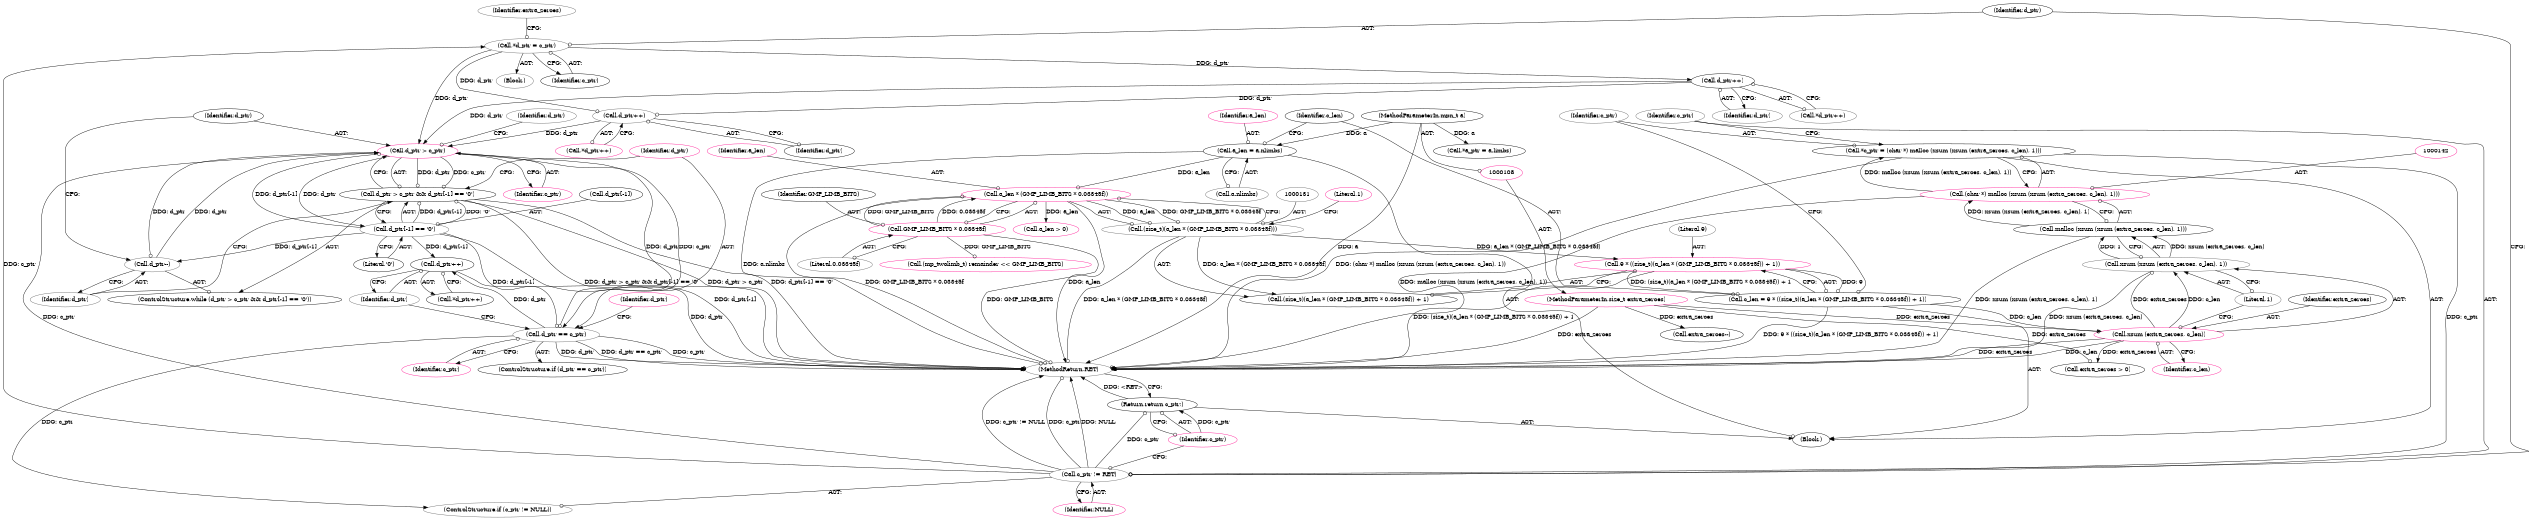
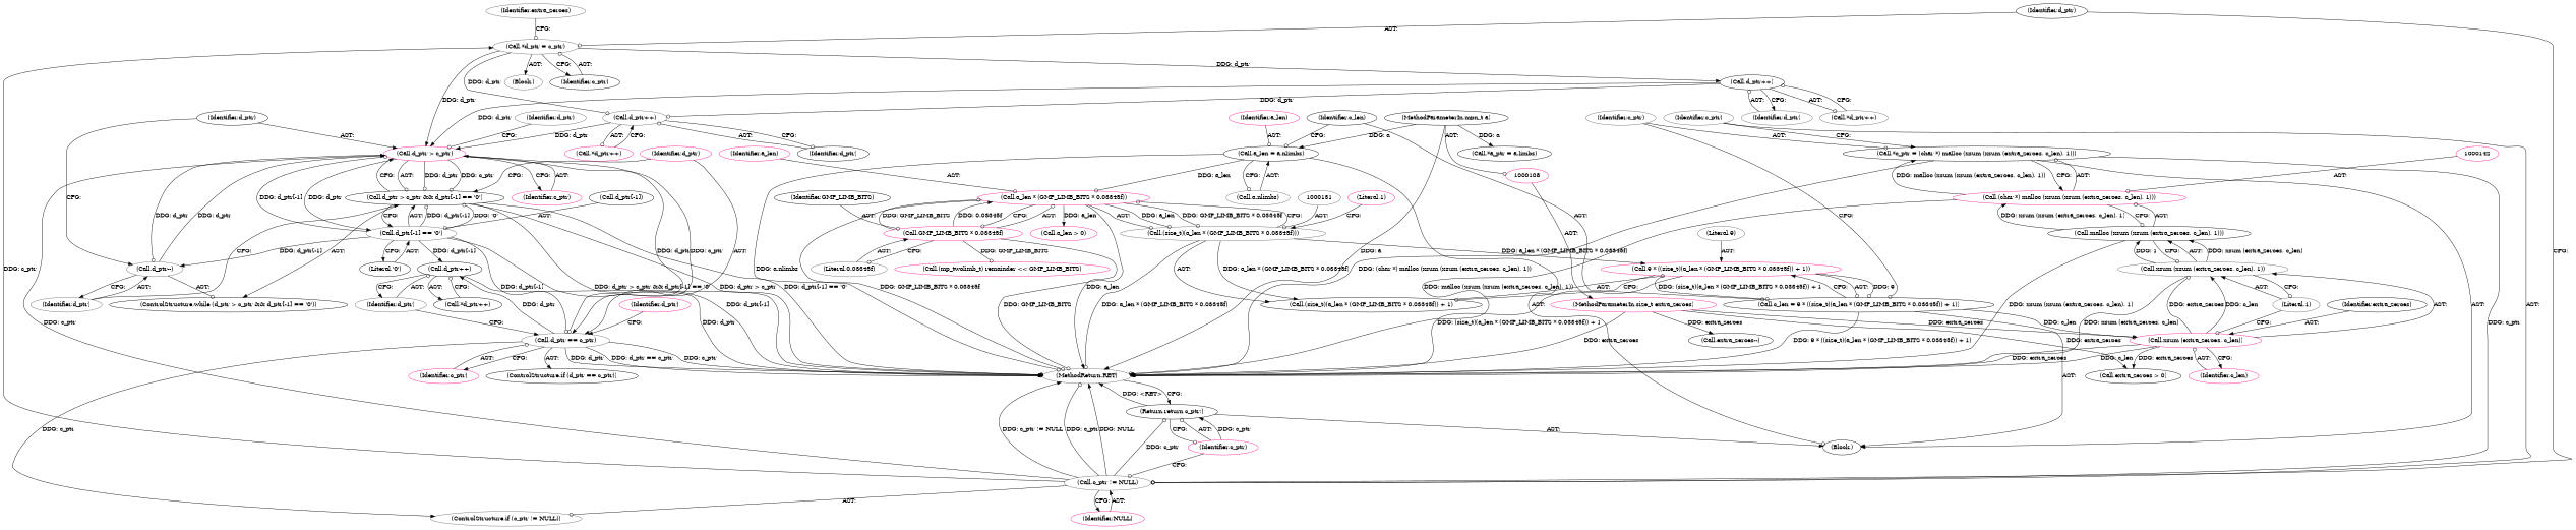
  digraph {
    node [color=black]
    edge [arrowhead=normal]
    n1 [color=gray40 label="(Call,*d_ptr = c_ptr)"]
    n2 [label="(Call,d_ptr++)"]
    n3 [color=gray40 label="(Call,d_ptr++)"]
    n4 [color=deeppink label="(Call,d_ptr > c_ptr)"]
    n5 [color=gray40 label="(Block,)"]
    n6 [label="(Identifier,c_ptr)"]
    n7 [color=gray40 label="(Call,*d_ptr++)"]
    n8 [color=gray40 label="(Identifier,d_ptr)"]
    n9 [color=deeppink label="(Call,*d_ptr++)"]
    n10 [label="(Identifier,d_ptr)"]
    n11 [label="(Call,d_ptr > c_ptr && d_ptr[-1] == '0')"]
    n12 [color=gray40 label="(Call,d_ptr[-1] == '0')"]
    n13 [color=gray40 label="(Call,d_ptr--)"]
    n14 [color=gray40 label="(Call,d_ptr == c_ptr)"]
    n15 [color=deeppink label="(Identifier,c_ptr)"]
-   n16 [color=gray40 label="(Call,c_ptr != RET)"]
+   n16 [color=gray40 label="(Call,c_ptr != NULL)"]
    n17 [label="(Return,return c_ptr;)"]
    n18 [color=gray40 label="(MethodReturn,RET)"]
    n19 [color=gray40 label="(ControlStructure,if (c_ptr != NULL))"]
    n20 [color=deeppink label="(Identifier,NULL)"]
    n21 [label="(Block,)"]
    n22 [color=deeppink label="(Identifier,c_ptr)"]
    n23 [label="(Call,*c_ptr = (char *) malloc (xsum (xsum (extra_zeroes, c_len), 1)))"]
    n24 [color=deeppink label="(Call,(char *) malloc (xsum (xsum (extra_zeroes, c_len), 1)))"]
    n25 [label="(Call,malloc (xsum (xsum (extra_zeroes, c_len), 1)))"]
    n26 [color=gray40 label="(Call,xsum (xsum (extra_zeroes, c_len), 1))"]
    n27 [color=gray40 label="(Literal,1)"]
    n28 [color=deeppink label="(Call,xsum (extra_zeroes, c_len))"]
    n29 [label="(Call,extra_zeroes > 0)"]
    n30 [color=deeppink label="(Identifier,c_len)"]
    n31 [color=deeppink label="(MethodParameterIn,size_t extra_zeroes)"]
    n32 [label="(Call,extra_zeroes--)"]
    1000108 [color=deeppink]
    n34 [label="(Call,c_len = 9 * ((size_t)(a_len * (GMP_LIMB_BITS * 0.03345f)) + 1))"]
    n35 [color=deeppink label="(Call,9 * ((size_t)(a_len * (GMP_LIMB_BITS * 0.03345f)) + 1))"]
    n36 [label="(Call,(size_t)(a_len * (GMP_LIMB_BITS * 0.03345f)) + 1)"]
    n37 [color=gray40 label="(Call,(size_t)(a_len * (GMP_LIMB_BITS * 0.03345f)))"]
    n38 [color=deeppink label="(Call,a_len * (GMP_LIMB_BITS * 0.03345f))"]
    n39 [color=deeppink label="(Call,GMP_LIMB_BITS * 0.03345f)"]
    n40 [color=deeppink label="(Call,a_len > 0)"]
    n41 [color=deeppink label="(Call,(mp_twolimb_t) remainder << GMP_LIMB_BITS)"]
    n42 [color=gray40 label="(Literal,0.03345f)"]
    n43 [label="(Call,a_len = a.nlimbs)"]
    n44 [color=gray40 label="(Call,a.nlimbs)"]
    n45 [label="(MethodParameterIn,mpn_t a)"]
    n46 [label="(Call,*a_ptr = a.limbs)"]
    n47 [label="(ControlStructure,while (d_ptr > c_ptr && d_ptr[-1] == '0'))"]
    n48 [label="(Call,d_ptr++)"]
    n49 [label="(Literal,'0')"]
    n50 [color=gray40 label="(Identifier,d_ptr)"]
    n51 [color=deeppink label="(Identifier,c_ptr)"]
    n52 [label="(ControlStructure,if (d_ptr == c_ptr))"]
    n53 [label="(Call,*d_ptr++)"]
    n54 [color=gray40 label="(Identifier,d_ptr)"]
    n55 [color=gray40 label="(Literal,9)"]
    n56 [label="(Identifier,GMP_LIMB_BITS)"]
    n57 [color=deeppink label="(Identifier,a_len)"]
    n58 [color=gray40 label="(Identifier,c_ptr)"]
    n59 [color=gray40 label="(Identifier,d_ptr)"]
    n60 [color=deeppink label="(Identifier,d_ptr)"]
    n61 [color=gray40 label="(Identifier,c_ptr)"]
    n62 [color=deeppink label="(Identifier,d_ptr)"]
    n63 [color=gray40 label="(Identifier,extra_zeroes)"]
    n64 [color=deeppink label="(Literal,1)"]
    n65 [label="(Call,d_ptr[-1])"]
    n66 [label="(Identifier,extra_zeroes)"]
    n67 [label="(Identifier,d_ptr)"]
    n68 [label="(Identifier,d_ptr)"]
    n69 [color=deeppink label="(Identifier,a_len)"]
    n70 [label="(Identifier,c_len)"]
    1000142 [color=deeppink]
    1000131 [color=gray40]
    n1 -> n2 [label="DDG: d_ptr"]
    n1 -> n3 [arrowhead=odot label="DDG: d_ptr"]
    n1 -> n4 [label="DDG: d_ptr"]
    n1 -> n5 [label="AST: "]
    n1 -> n6 [label="CFG: "]
    n2 -> n3 [arrowhead=odot label="DDG: d_ptr"]
    n2 -> n4 [label="DDG: d_ptr"]
    n2 -> n7 [arrowhead=odot label="AST: "]
    n2 -> n8 [label="CFG: "]
    n3 -> n4 [label="DDG: d_ptr"]
    n3 -> n9 [arrowhead=odot label="AST: "]
    n3 -> n10 [arrowhead=odot label="CFG: "]
    n4 -> n11 [arrowhead=odot label="AST: "]
    n4 -> n11 [arrowhead=odot label="DDG: d_ptr"]
    n4 -> n11 [arrowhead=odot label="DDG: c_ptr"]
    n4 -> n12 [label="DDG: d_ptr"]
    n4 -> n13 [arrowhead=odot label="DDG: d_ptr"]
    n4 -> n14 [arrowhead=odot label="DDG: d_ptr"]
    n4 -> n14 [label="DDG: c_ptr"]
    n4 -> n15 [label="CFG: "]
    n6 -> n1 [arrowhead=odot label="AST: "]
    n7 -> n2 [arrowhead=odot label="CFG: "]
    n8 -> n2 [arrowhead=odot label="AST: "]
    n9 -> n3 [label="CFG: "]
    n10 -> n3 [arrowhead=odot label="AST: "]
    n11 -> n4 [label="CFG: "]
    n11 -> n12 [label="CFG: "]
    n11 -> n18 [label="DDG: d_ptr > c_ptr && d_ptr[-1] == '0'"]
    n11 -> n18 [arrowhead=odot label="DDG: d_ptr > c_ptr"]
    n11 -> n18 [arrowhead=odot label="DDG: d_ptr[-1] == '0'"]
    n11 -> n47 [label="AST: "]
    n12 -> n4 [arrowhead=odot label="DDG: d_ptr[-1]"]
    n12 -> n11 [label="AST: "]
    n12 -> n11 [arrowhead=odot label="DDG: d_ptr[-1]"]
    n12 -> n11 [arrowhead=odot label="DDG: '0'"]
    n12 -> n13 [label="DDG: d_ptr[-1]"]
    n12 -> n14 [arrowhead=odot label="DDG: d_ptr[-1]"]
    n12 -> n18 [label="DDG: d_ptr[-1]"]
    n12 -> n48 [label="DDG: d_ptr[-1]"]
    n12 -> n49 [label="CFG: "]
    n13 -> n4 [label="DDG: d_ptr"]
    n13 -> n47 [arrowhead=odot label="AST: "]
    n13 -> n50 [label="CFG: "]
    n14 -> n18 [arrowhead=odot label="DDG: c_ptr"]
    n14 -> n18 [arrowhead=odot label="DDG: d_ptr"]
    n14 -> n18 [label="DDG: d_ptr == c_ptr"]
    n14 -> n19 [label="DDG: c_ptr"]
    n14 -> n48 [label="DDG: d_ptr"]
    n14 -> n51 [label="CFG: "]
    n14 -> n52 [label="AST: "]
    n15 -> n4 [label="AST: "]
    n16 -> n1 [label="DDG: c_ptr"]
    n16 -> n4 [label="DDG: c_ptr"]
    n16 -> n17 [arrowhead=odot label="DDG: c_ptr"]
    n16 -> n18 [arrowhead=odot label="DDG: c_ptr"]
    n16 -> n18 [label="DDG: NULL"]
    n16 -> n18 [label="DDG: c_ptr != NULL"]
    n16 -> n19 [arrowhead=odot label="AST: "]
    n16 -> n20 [label="CFG: "]
    n17 -> n18 [label="DDG: <RET>"]
    n17 -> n21 [label="AST: "]
    n17 -> n22 [arrowhead=odot label="CFG: "]
    n18 -> n17 [label="CFG: "]
    n20 -> n16 [label="AST: "]
    n22 -> n16 [arrowhead=odot label="CFG: "]
    n22 -> n17 [arrowhead=odot label="AST: "]
    n22 -> n17 [label="DDG: c_ptr"]
    n23 -> n16 [arrowhead=odot label="DDG: c_ptr"]
    n23 -> n18 [label="DDG: (char *) malloc (xsum (xsum (extra_zeroes, c_len), 1))"]
    n23 -> n21 [label="AST: "]
    n23 -> n24 [label="CFG: "]
    n24 -> n18 [arrowhead=odot label="DDG: malloc (xsum (xsum (extra_zeroes, c_len), 1))"]
    n24 -> n23 [arrowhead=odot label="AST: "]
    n24 -> n23 [label="DDG: malloc (xsum (xsum (extra_zeroes, c_len), 1))"]
    n24 -> n25 [arrowhead=odot label="CFG: "]
    n25 -> n18 [label="DDG: xsum (xsum (extra_zeroes, c_len), 1)"]
    n25 -> n24 [arrowhead=odot label="AST: "]
    n25 -> n24 [label="DDG: xsum (xsum (extra_zeroes, c_len), 1)"]
    n25 -> n26 [arrowhead=odot label="CFG: "]
    n26 -> n18 [label="DDG: xsum (extra_zeroes, c_len)"]
    n26 -> n25 [label="AST: "]
    n26 -> n25 [label="DDG: xsum (extra_zeroes, c_len)"]
    n26 -> n25 [label="DDG: 1"]
    n26 -> n27 [arrowhead=odot label="CFG: "]
    n27 -> n26 [label="AST: "]
    n27 -> n28 [arrowhead=odot label="CFG: "]
    n28 -> n18 [label="DDG: extra_zeroes"]
    n28 -> n18 [arrowhead=odot label="DDG: c_len"]
    n28 -> n26 [label="AST: "]
    n28 -> n26 [arrowhead=odot label="DDG: extra_zeroes"]
    n28 -> n26 [label="DDG: c_len"]
    n28 -> n29 [label="DDG: extra_zeroes"]
    n28 -> n30 [label="CFG: "]
    n30 -> n28 [arrowhead=odot label="AST: "]
    n31 -> n18 [arrowhead=odot label="DDG: extra_zeroes"]
    n31 -> n28 [label="DDG: extra_zeroes"]
-   n31 -> n29 [arrowhead=odot label="DDG: extra_zeroes"]
+   n31 -> n29 [label="DDG: extra_zeroes"]
    n31 -> n32 [label="DDG: extra_zeroes"]
    1000108 -> n31 [label="AST: "]
    n34 -> n18 [label="DDG: 9 * ((size_t)(a_len * (GMP_LIMB_BITS * 0.03345f)) + 1)"]
    n34 -> n21 [label="AST: "]
    n34 -> n28 [arrowhead=odot label="DDG: c_len"]
    n34 -> n35 [label="CFG: "]
    n35 -> n18 [label="DDG: (size_t)(a_len * (GMP_LIMB_BITS * 0.03345f)) + 1"]
    n35 -> n34 [arrowhead=odot label="AST: "]
    n35 -> n34 [arrowhead=odot label="DDG: 9"]
    n35 -> n34 [arrowhead=odot label="DDG: (size_t)(a_len * (GMP_LIMB_BITS * 0.03345f)) + 1"]
    n35 -> n36 [arrowhead=odot label="CFG: "]
    n36 -> n35 [arrowhead=odot label="AST: "]
    n37 -> n18 [arrowhead=odot label="DDG: a_len * (GMP_LIMB_BITS * 0.03345f)"]
    n37 -> n35 [label="DDG: a_len * (GMP_LIMB_BITS * 0.03345f)"]
    n37 -> n36 [label="AST: "]
    n37 -> n36 [label="DDG: a_len * (GMP_LIMB_BITS * 0.03345f)"]
    n37 -> n38 [arrowhead=odot label="CFG: "]
    n38 -> n18 [label="DDG: a_len"]
    n38 -> n18 [arrowhead=odot label="DDG: GMP_LIMB_BITS * 0.03345f"]
    n38 -> n37 [arrowhead=odot label="AST: "]
    n38 -> n37 [arrowhead=odot label="DDG: a_len"]
    n38 -> n37 [arrowhead=odot label="DDG: GMP_LIMB_BITS * 0.03345f"]
    n38 -> n39 [arrowhead=odot label="CFG: "]
    n38 -> n40 [label="DDG: a_len"]
    n39 -> n18 [arrowhead=odot label="DDG: GMP_LIMB_BITS"]
    n39 -> n38 [arrowhead=odot label="AST: "]
    n39 -> n38 [arrowhead=odot label="DDG: GMP_LIMB_BITS"]
    n39 -> n38 [label="DDG: 0.03345f"]
    n39 -> n41 [arrowhead=odot label="DDG: GMP_LIMB_BITS"]
    n39 -> n42 [arrowhead=odot label="CFG: "]
    n42 -> n39 [label="AST: "]
    n43 -> n18 [arrowhead=odot label="DDG: a.nlimbs"]
    n43 -> n21 [arrowhead=odot label="AST: "]
    n43 -> n38 [arrowhead=odot label="DDG: a_len"]
    n43 -> n44 [arrowhead=odot label="CFG: "]
    n44 -> n43 [label="AST: "]
    n45 -> n18 [label="DDG: a"]
    n45 -> 1000108 [arrowhead=odot label="AST: "]
    n45 -> n43 [label="DDG: a"]
    n45 -> n46 [label="DDG: a"]
    n48 -> n18 [arrowhead=odot label="DDG: d_ptr"]
    n48 -> n53 [label="AST: "]
    n48 -> n54 [label="CFG: "]
    n49 -> n12 [label="AST: "]
    n50 -> n11 [label="CFG: "]
    n50 -> n13 [label="AST: "]
    n51 -> n14 [arrowhead=odot label="AST: "]
    n53 -> n48 [arrowhead=odot label="CFG: "]
    n54 -> n14 [label="CFG: "]
    n54 -> n48 [arrowhead=odot label="AST: "]
    n55 -> n35 [label="AST: "]
    n56 -> n39 [arrowhead=odot label="AST: "]
    n57 -> n43 [arrowhead=odot label="AST: "]
    n58 -> n23 [arrowhead=odot label="AST: "]
    n58 -> n34 [arrowhead=odot label="CFG: "]
    n59 -> n4 [arrowhead=odot label="CFG: "]
    n60 -> n11 [label="CFG: "]
    n60 -> n14 [label="AST: "]
    n61 -> n16 [arrowhead=odot label="AST: "]
    n61 -> n23 [label="CFG: "]
    n62 -> n14 [label="CFG: "]
    n63 -> n1 [arrowhead=odot label="CFG: "]
    n64 -> n37 [label="CFG: "]
    n65 -> n12 [arrowhead=odot label="AST: "]
    n66 -> n28 [label="AST: "]
    n67 -> n4 [label="AST: "]
    n67 -> n13 [label="CFG: "]
    n68 -> n1 [arrowhead=odot label="AST: "]
    n68 -> n16 [arrowhead=odot label="CFG: "]
    n69 -> n38 [arrowhead=odot label="AST: "]
    n70 -> n34 [arrowhead=odot label="AST: "]
    n70 -> n43 [arrowhead=odot label="CFG: "]
    1000142 -> n24 [arrowhead=odot label="AST: "]
    1000131 -> n37 [arrowhead=odot label="AST: "]
  }
